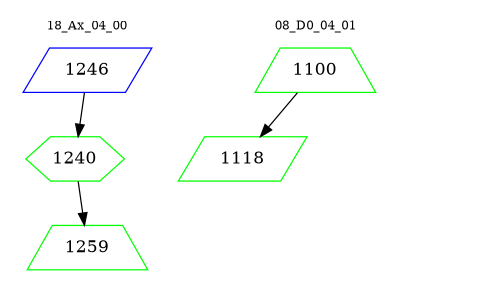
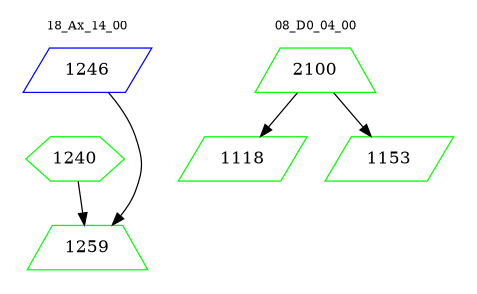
  digraph {
    node [color=green shape=parallelogram]
    edge [color=black style=solid]
    n1 [color=blue label=1246]
    n2 [label=1240 shape=hexagon]
    n3 [label=1259 shape=trapezium]
    n4 [label=1118]
-   n5 [label=1100 shape=trapezium]
+   n5 [label=2100 shape=trapezium]
+   n6 [label=1153]
    subgraph cluster_1 {
      color=white
      fontsize=10
-     label="18_Ax_04_00"
+     label="18_Ax_14_00"
      n1
      n2
      n3
    }
    subgraph cluster_2 {
      color=white
      fontsize=10
-     label="08_D0_04_01"
+     label="08_D0_04_00"
      n4
      n5
+     n6
    }
-   n1 -> n2
+   n1 -> n3
    n2 -> n3
    n5 -> n4
+   n5 -> n6
  }
